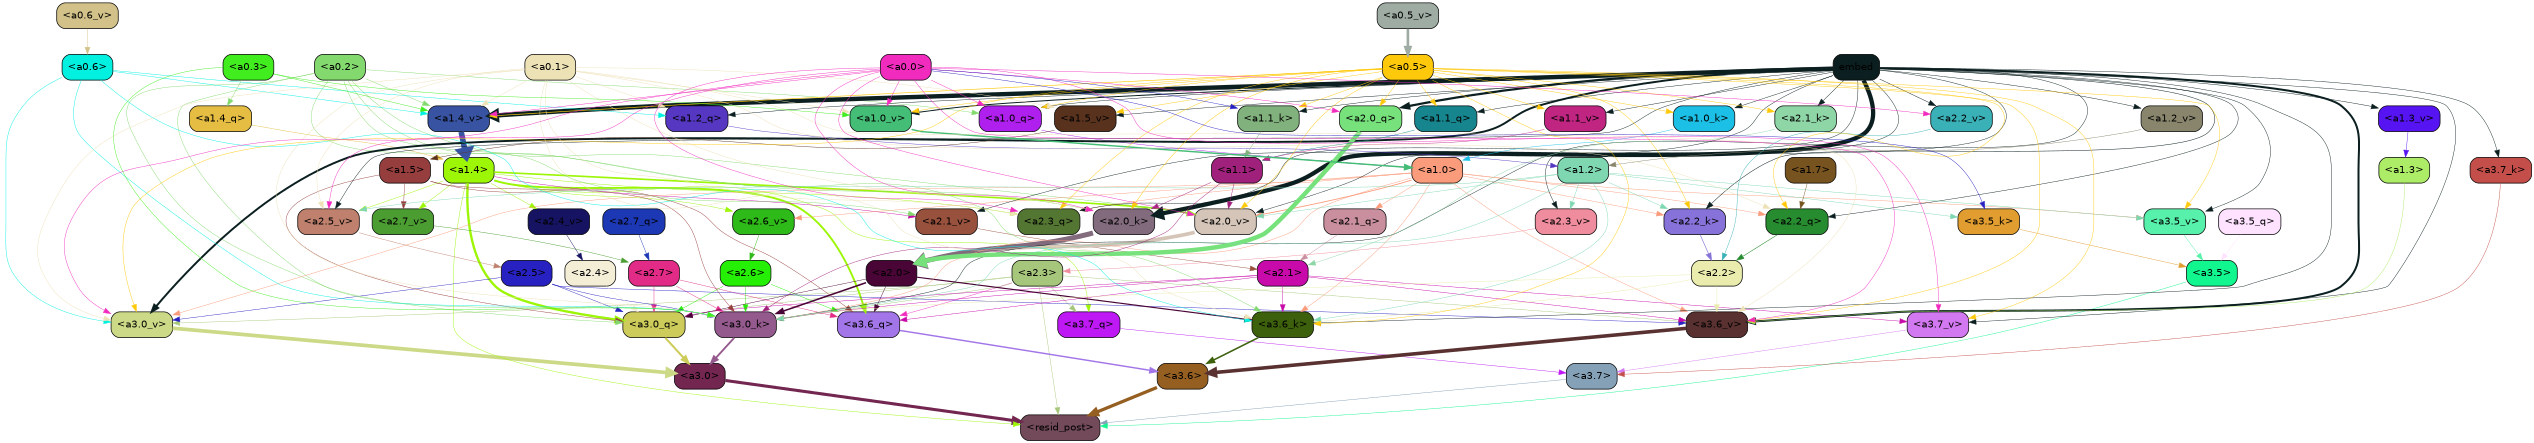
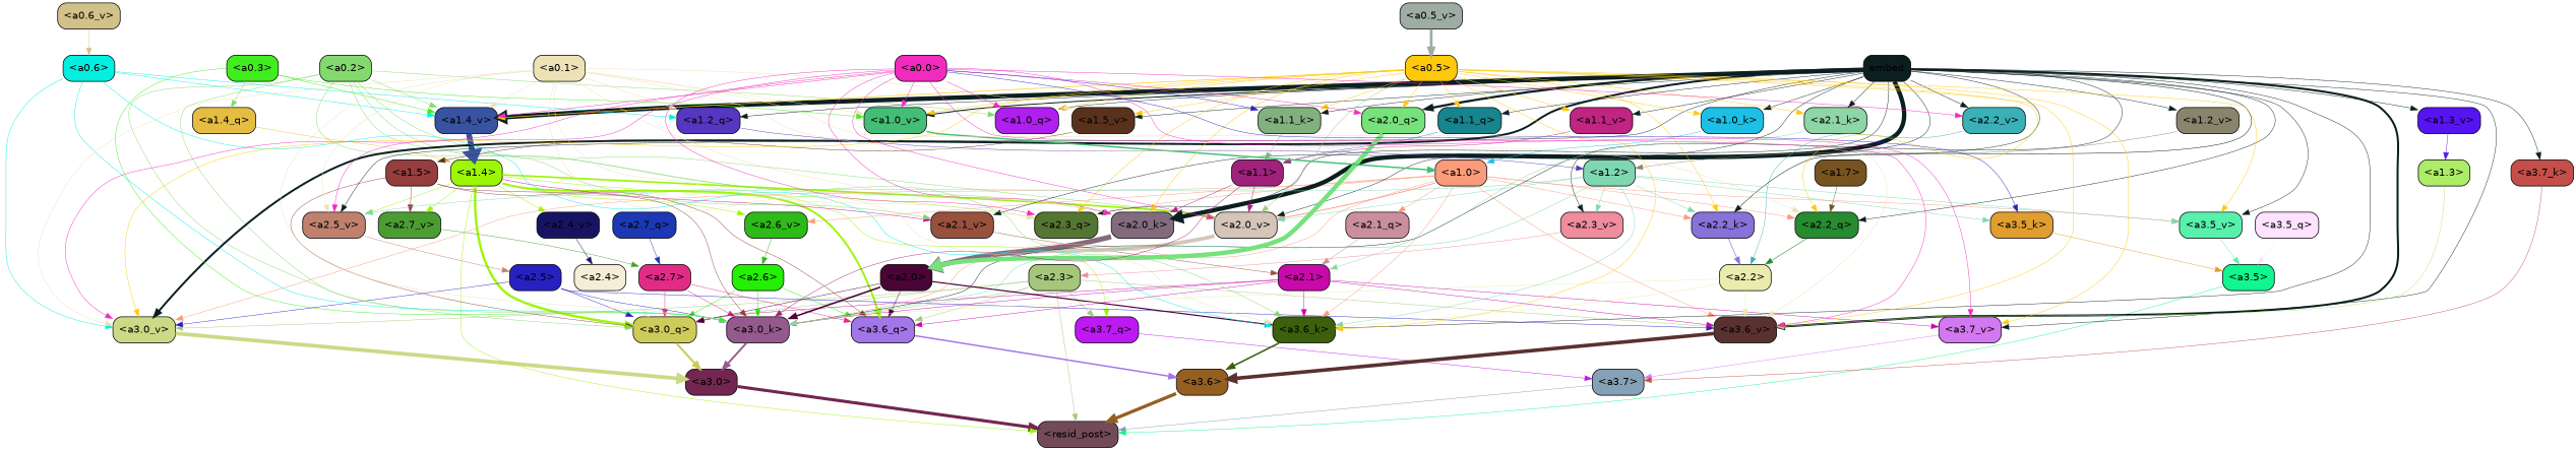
  strict digraph {
    splines=true
    node [color=black fontname=Helvetica shape=box style="filled, rounded"]
    edge [color="#0c1f20" penwidth=0.6]
    "<a3.7>" [fillcolor="#84a1b7"]
    "<resid_post>" [fillcolor="#734a59"]
    "<a3.6>" [fillcolor="#955f22"]
    "<a3.5>" [fillcolor="#11f68e"]
    "<a3.0>" [fillcolor="#722650"]
    "<a2.3>" [fillcolor="#a6c77b"]
    "<a3.7_q>" [fillcolor="#be19f5"]
    "<a3.6_q>" [fillcolor="#a275e8"]
    "<a3.0_q>" [fillcolor="#cdcc5b"]
    "<a3.0_k>" [fillcolor="#955a8d"]
    "<a3.6_v>" [fillcolor="#593130"]
    "<a3.0_v>" [fillcolor="#ccd986"]
    "<a1.4>" [fillcolor="#9cf606"]
    "<a2.3_q>" [fillcolor="#547633"]
    "<a2.7_v>" [fillcolor="#4b9d32"]
    "<a2.6_v>" [fillcolor="#2eba18"]
    "<a2.5_v>" [fillcolor="#bf816e"]
    "<a2.4_v>" [fillcolor="#161462"]
    "<a2.1_v>" [fillcolor="#98513d"]
    "<a2.0_v>" [fillcolor="#d4c5b8"]
    "<a2.7>" [fillcolor="#e22b86"]
    "<a2.6>" [fillcolor="#24ef04"]
    "<a2.5>" [fillcolor="#2821c2"]
    "<a2.4>" [fillcolor="#f5eed7"]
    "<a2.1>" [fillcolor="#c70aa9"]
    "<a2.0>" [fillcolor="#480535"]
    "<a3.6_k>" [fillcolor="#3c600b"]
    "<a3.7_v>" [fillcolor="#d278f1"]
    "<a3.5_q>" [fillcolor="#fee2ff"]
    "<a3.7_k>" [fillcolor="#c44e49"]
    "<a3.5_k>" [fillcolor="#e19d30"]
    "<a3.5_v>" [fillcolor="#57f1ab"]
    "<a1.5>" [fillcolor="#963d3d"]
    "<a0.2>" [fillcolor="#84d96e"]
    "<a2.0_k>" [fillcolor="#836b7e"]
    "<a1.0_q>" [fillcolor="#af1fee"]
    "<a1.4_v>" [fillcolor="#3853a1"]
    "<a1.4_q>" [fillcolor="#e6bd43"]
    "<a1.0>" [fillcolor="#fa9b7b"]
    "<a2.2_q>" [fillcolor="#278b2f"]
    "<a2.2_k>" [fillcolor="#8672d8"]
    "<a2.1_q>" [fillcolor="#ca8f9e"]
    embed [fillcolor="#0c1f20"]
    "<a2.0_q>" [fillcolor="#77e27c"]
    "<a2.1_k>" [fillcolor="#8fd6a6"]
    "<a2.3_v>" [fillcolor="#ef8c9d"]
    "<a2.2_v>" [fillcolor="#39b1b7"]
    "<a1.2_q>" [fillcolor="#5537c2"]
    "<a1.1_q>" [fillcolor="#16858d"]
    "<a1.1_k>" [fillcolor="#81b17d"]
    "<a1.0_k>" [fillcolor="#1cc0e7"]
    "<a1.5_v>" [fillcolor="#59321e"]
    "<a1.3_v>" [fillcolor="#5714f3"]
    "<a1.2_v>" [fillcolor="#88856c"]
    "<a1.1_v>" [fillcolor="#bf2581"]
    "<a1.0_v>" [fillcolor="#44be76"]
    "<a2.2>" [fillcolor="#e9ecac"]
    "<a1.2>" [fillcolor="#7ed7b1"]
    "<a1.1>" [fillcolor="#a0217b"]
    "<a1.3>" [fillcolor="#adec66"]
    "<a0.6>" [fillcolor="#02f0e0"]
    "<a0.5>" [fillcolor="#ffc90b"]
    "<a0.1>" [fillcolor="#ede1b6"]
    "<a0.0>" [fillcolor="#f22bbf"]
    "<a0.3>" [fillcolor="#41ed1f"]
    "<a2.7_q>" [fillcolor="#1c38b5"]
    "<a1.7>" [fillcolor="#775320"]
    "<a0.6_v>" [fillcolor="#d2c289"]
    "<a0.5_v>" [fillcolor="#9faca4"]
    "<a3.7>" -> "<resid_post>" [color="#84a1b7" penwidth=0.6239100098609924]
    "<a3.6>" -> "<resid_post>" [color="#955f22" penwidth=4.569062113761902]
    "<a3.5>" -> "<resid_post>" [color="#11f68e"]
    "<a3.0>" -> "<resid_post>" [color="#722650" penwidth=4.283544182777405]
    "<a2.3>" -> "<resid_post>" [color="#a6c77b"]
    "<a2.3>" -> "<a3.7_q>" [color="#a6c77b"]
-   "<a2.3>" -> "<a3.6_q>" [color="#f22bbf"]
+   "<a2.3>" -> "<a3.6_q>" [color="#a6c77b"]
    "<a2.3>" -> "<a3.0_q>" [color="#a6c77b"]
    "<a2.3>" -> "<a3.0_k>" [color="#a6c77b"]
    "<a2.3>" -> "<a3.6_v>" [color="#a6c77b"]
    "<a2.3>" -> "<a3.0_v>" [color="#a6c77b"]
    "<a3.7_q>" -> "<a3.7>" [color="#be19f5"]
    "<a3.6_q>" -> "<a3.6>" [color="#a275e8" penwidth=2.03758105635643]
    "<a3.0_q>" -> "<a3.0>" [color="#cdcc5b" penwidth=2.8638100624084473]
    "<a3.0_k>" -> "<a3.0>" [color="#955a8d" penwidth=2.6274144649505615]
    "<a3.6_v>" -> "<a3.6>" [color="#593130" penwidth=5.002329230308533]
    "<a3.0_v>" -> "<a3.0>" [color="#ccd986" penwidth=5.188832879066467]
    "<a1.4>" -> "<resid_post>" [color="#9cf606"]
    "<a1.4>" -> "<a3.7_q>" [color="#9cf606"]
    "<a1.4>" -> "<a3.6_q>" [color="#9cf606" penwidth=2.6908124685287476]
    "<a1.4>" -> "<a3.0_q>" [color="#9cf606" penwidth=3.32076895236969]
    "<a1.4>" -> "<a2.3_q>" [color="#9cf606"]
    "<a1.4>" -> "<a2.7_v>" [color="#9cf606"]
    "<a1.4>" -> "<a2.6_v>" [color="#9cf606"]
    "<a1.4>" -> "<a2.5_v>" [color="#9cf606"]
    "<a1.4>" -> "<a2.4_v>" [color="#9cf606"]
    "<a1.4>" -> "<a2.1_v>" [color="#c70aa9"]
    "<a1.4>" -> "<a2.0_v>" [color="#9cf606" penwidth=2.3065454959869385]
    "<a2.7_v>" -> "<a2.7>" [color="#4b9d32"]
    "<a2.6_v>" -> "<a2.6>" [color="#2eba18"]
    "<a2.5_v>" -> "<a2.5>" [color="#bf816e"]
    "<a2.4_v>" -> "<a2.4>" [color="#161462"]
    "<a2.1_v>" -> "<a2.1>" [color="#98513d"]
    "<a2.0_v>" -> "<a2.0>" [color="#d4c5b8" penwidth=5.12138295173645]
    "<a2.7>" -> "<a3.6_q>" [color="#e22b86"]
    "<a2.7>" -> "<a3.0_q>" [color="#e22b86"]
    "<a2.7>" -> "<a3.0_k>" [color="#e22b86"]
    "<a2.6>" -> "<a3.6_q>" [color="#24ef04"]
    "<a2.6>" -> "<a3.0_q>" [color="#24ef04"]
    "<a2.6>" -> "<a3.0_k>" [color="#24ef04"]
    "<a2.5>" -> "<a3.0_q>" [color="#2821c2"]
    "<a2.5>" -> "<a3.0_k>" [color="#2821c2"]
    "<a2.5>" -> "<a3.6_v>" [color="#2821c2"]
    "<a2.5>" -> "<a3.0_v>" [color="#2821c2"]
    "<a2.4>" -> "<a3.0_q>" [color="#f5eed7"]
    "<a2.1>" -> "<a3.6_q>" [color="#c70aa9"]
    "<a2.1>" -> "<a3.0_q>" [color="#c70aa9"]
    "<a2.1>" -> "<a3.0_k>" [color="#c70aa9"]
    "<a2.1>" -> "<a3.6_v>" [color="#c70aa9"]
    "<a2.1>" -> "<a3.6_k>" [color="#c70aa9"]
    "<a2.1>" -> "<a3.7_v>" [color="#c70aa9"]
    "<a2.0>" -> "<a3.6_q>" [color="#480535"]
    "<a2.0>" -> "<a3.0_q>" [color="#480535"]
    "<a2.0>" -> "<a3.0_k>" [color="#480535" penwidth=2.182972814887762]
    "<a2.0>" -> "<a3.6_k>" [color="#480535" penwidth=1.6254686117172241]
    "<a3.6_k>" -> "<a3.6>" [color="#3c600b" penwidth=2.174198240041733]
    "<a3.7_v>" -> "<a3.7>" [color="#d278f1"]
    "<a3.5_q>" -> "<a3.5>" [color="#fee2ff"]
    "<a3.7_k>" -> "<a3.7>" [color="#c44e49"]
    "<a3.5_k>" -> "<a3.5>" [color="#e19d30"]
    "<a3.5_v>" -> "<a3.5>" [color="#57f1ab"]
    "<a1.5>" -> "<a3.6_q>" [color="#963d3d"]
    "<a1.5>" -> "<a3.0_q>" [color="#963d3d"]
    "<a1.5>" -> "<a3.0_k>" [color="#963d3d"]
    "<a1.5>" -> "<a2.7_v>" [color="#963d3d"]
    "<a0.2>" -> "<a3.0_q>" [color="#84d96e"]
    "<a0.2>" -> "<a3.0_k>" [color="#84d96e"]
    "<a0.2>" -> "<a2.1_v>" [color="#84d96e"]
    "<a0.2>" -> "<a2.0_v>" [color="#84d96e"]
    "<a0.2>" -> "<a3.6_k>" [color="#84d96e"]
    "<a0.2>" -> "<a2.0_k>" [color="#84d96e"]
    "<a0.2>" -> "<a1.0_q>" [color="#84d96e"]
    "<a0.2>" -> "<a1.4_v>" [color="#84d96e"]
    "<a2.0_k>" -> "<a2.0>" [color="#836b7e" penwidth=7.056803464889526]
-   "<a1.0_q>" -> "<a1.0>" [color="#af1fee"]
    "<a1.4_v>" -> "<a1.4>" [color="#3853a1" penwidth=7.850657939910889]
    "<a1.4_q>" -> "<a1.4>" [color="#e6bd43"]
    "<a1.0>" -> "<a3.0_k>" [color="#fa9b7b"]
    "<a1.0>" -> "<a3.6_v>" [color="#fa9b7b"]
    "<a1.0>" -> "<a3.0_v>" [color="#fa9b7b"]
    "<a1.0>" -> "<a2.3_q>" [color="#fa9b7b"]
    "<a1.0>" -> "<a2.6_v>" [color="#fa9b7b"]
    "<a1.0>" -> "<a2.0_v>" [color="#fa9b7b" penwidth=1.2192587852478027]
    "<a1.0>" -> "<a3.6_k>" [color="#fa9b7b"]
    "<a1.0>" -> "<a3.5_v>" [color="#fa9b7b"]
    "<a1.0>" -> "<a2.2_q>" [color="#fa9b7b"]
    "<a1.0>" -> "<a2.2_k>" [color="#fa9b7b"]
    "<a1.0>" -> "<a2.1_q>" [color="#fa9b7b"]
    "<a2.2_q>" -> "<a2.2>" [color="#278b2f" penwidth=0.7585353851318359]
    "<a2.2_k>" -> "<a2.2>" [color="#8672d8" penwidth=0.87534499168396]
    "<a2.1_q>" -> "<a2.1>" [color="#ca8f9e"]
    embed -> "<a3.0_k>"
    embed -> "<a3.6_v>" [penwidth=2.809220314025879]
    embed -> "<a3.0_v>" [penwidth=2.754121422767639]
    embed -> "<a2.3_q>"
    embed -> "<a2.5_v>"
    embed -> "<a2.1_v>"
    embed -> "<a2.0_v>"
    embed -> "<a3.6_k>"
    embed -> "<a3.7_v>"
    embed -> "<a3.7_k>"
    embed -> "<a3.5_v>"
    embed -> "<a2.0_k>" [penwidth=5.977519929409027]
    embed -> "<a1.0_q>"
    embed -> "<a1.4_v>" [penwidth=6.155339062213898]
    embed -> "<a2.2_q>"
    embed -> "<a2.2_k>" [penwidth=0.6805839538574219]
    embed -> "<a2.0_q>" [penwidth=3.102177858352661]
    embed -> "<a2.1_k>"
    embed -> "<a2.3_v>"
    embed -> "<a2.2_v>" [penwidth=0.6436443328857422]
    embed -> "<a1.2_q>" [penwidth=0.6224298477172852]
    embed -> "<a1.1_q>"
    embed -> "<a1.1_k>"
    embed -> "<a1.0_k>"
    embed -> "<a1.5_v>"
    embed -> "<a1.3_v>"
    embed -> "<a1.2_v>"
    embed -> "<a1.1_v>"
    embed -> "<a1.0_v>" [penwidth=1.3890299797058105]
    "<a2.0_q>" -> "<a2.0>" [color="#77e27c" penwidth=6.189085364341736]
    "<a2.1_k>" -> "<a2.1>" [color="#8fd6a6"]
    "<a2.3_v>" -> "<a2.3>" [color="#ef8c9d"]
    "<a2.2_v>" -> "<a2.2>" [color="#39b1b7"]
    "<a1.2_q>" -> "<a1.2>" [color="#5537c2" penwidth=0.6036911010742188]
    "<a1.1_q>" -> "<a1.1>" [color="#16858d"]
    "<a1.1_k>" -> "<a1.1>" [color="#81b17d"]
    "<a1.0_k>" -> "<a1.0>" [color="#1cc0e7"]
    "<a1.5_v>" -> "<a1.5>" [color="#59321e"]
    "<a1.3_v>" -> "<a1.3>" [color="#5714f3"]
    "<a1.2_v>" -> "<a1.2>" [color="#88856c"]
    "<a1.1_v>" -> "<a1.1>" [color="#bf2581"]
    "<a1.0_v>" -> "<a1.0>" [color="#44be76" penwidth=2.021620035171509]
    "<a2.2>" -> "<a3.0_k>" [color="#e9ecac" penwidth=0.6065438985824585]
    "<a2.2>" -> "<a3.6_v>" [color="#e9ecac"]
    "<a2.2>" -> "<a3.6_k>" [color="#e9ecac"]
    "<a1.2>" -> "<a3.0_k>" [color="#7ed7b1"]
    "<a1.2>" -> "<a2.5_v>" [color="#7ed7b1"]
    "<a1.2>" -> "<a2.0_v>" [color="#7ed7b1"]
    "<a1.2>" -> "<a3.6_k>" [color="#7ed7b1"]
    "<a1.2>" -> "<a3.5_k>" [color="#7ed7b1"]
    "<a1.2>" -> "<a3.5_v>" [color="#7ed7b1"]
    "<a1.2>" -> "<a2.2_k>" [color="#7ed7b1"]
    "<a1.2>" -> "<a2.3_v>" [color="#7ed7b1"]
    "<a1.1>" -> "<a3.0_k>" [color="#a0217b"]
    "<a1.1>" -> "<a2.0_v>" [color="#a0217b"]
    "<a1.1>" -> "<a2.0_k>" [color="#a0217b"]
    "<a1.3>" -> "<a3.6_v>" [color="#adec66"]
    "<a0.6>" -> "<a3.0_k>" [color="#02f0e0"]
    "<a0.6>" -> "<a3.0_v>" [color="#02f0e0"]
    "<a0.6>" -> "<a3.6_k>" [color="#02f0e0"]
    "<a0.6>" -> "<a1.4_v>" [color="#02f0e0"]
    "<a0.6>" -> "<a1.2_q>" [color="#02f0e0"]
    "<a0.5>" -> "<a3.6_v>" [color="#ffc90b"]
    "<a0.5>" -> "<a3.0_v>" [color="#ffc90b" penwidth=0.6120390892028809]
    "<a0.5>" -> "<a2.3_q>" [color="#ffc90b"]
-   "<a0.5>" -> "<a2.0_v>" [color="#ffc90b"]
+   "<a0.5>" -> "<a2.0_v>" [color="#a6c77b"]
    "<a0.5>" -> "<a3.6_k>" [color="#ffc90b"]
    "<a0.5>" -> "<a3.7_v>" [color="#ffc90b"]
    "<a0.5>" -> "<a3.5_v>" [color="#ffc90b"]
    "<a0.5>" -> "<a2.0_k>" [color="#ffc90b" penwidth=0.658348560333252]
    "<a0.5>" -> "<a1.0_q>" [color="#ffc90b"]
    "<a0.5>" -> "<a1.4_v>" [color="#ffc90b" penwidth=0.9002184867858887]
    "<a0.5>" -> "<a2.2_q>" [color="#ffc90b"]
    "<a0.5>" -> "<a2.2_k>" [color="#ffc90b"]
    "<a0.5>" -> "<a2.0_q>" [color="#ffc90b"]
    "<a0.5>" -> "<a2.1_k>" [color="#ffc90b"]
    "<a0.5>" -> "<a1.1_q>" [color="#ffc90b"]
    "<a0.5>" -> "<a1.1_k>" [color="#ffc90b"]
    "<a0.5>" -> "<a1.0_k>" [color="#ffc90b"]
    "<a0.5>" -> "<a1.5_v>" [color="#ffc90b"]
    "<a0.5>" -> "<a1.1_v>" [color="#ffc90b"]
    "<a0.5>" -> "<a1.0_v>" [color="#ffc90b"]
    "<a0.1>" -> "<a3.0_k>" [color="#ede1b6"]
    "<a0.1>" -> "<a3.6_v>" [color="#ede1b6"]
    "<a0.1>" -> "<a3.0_v>" [color="#ede1b6"]
    "<a0.1>" -> "<a2.3_q>" [color="#ede1b6"]
    "<a0.1>" -> "<a2.5_v>" [color="#ede1b6"]
    "<a0.1>" -> "<a3.6_k>" [color="#ede1b6"]
    "<a0.1>" -> "<a2.0_k>" [color="#ede1b6"]
    "<a0.1>" -> "<a1.4_v>" [color="#ede1b6"]
    "<a0.1>" -> "<a2.2_q>" [color="#ede1b6"]
    "<a0.1>" -> "<a1.2_q>" [color="#ede1b6"]
    "<a0.1>" -> "<a1.5_v>" [color="#ede1b6"]
    "<a0.1>" -> "<a1.0_v>" [color="#ede1b6"]
    "<a0.0>" -> "<a3.6_v>" [color="#f22bbf"]
    "<a0.0>" -> "<a3.0_v>" [color="#f22bbf"]
    "<a0.0>" -> "<a2.3_q>" [color="#f22bbf"]
    "<a0.0>" -> "<a2.5_v>" [color="#f22bbf"]
    "<a0.0>" -> "<a2.0_v>" [color="#f22bbf"]
    "<a0.0>" -> "<a3.7_v>" [color="#f22bbf"]
    "<a0.0>" -> "<a3.5_k>" [color="#2821c2"]
    "<a0.0>" -> "<a2.0_k>" [color="#f22bbf"]
    "<a0.0>" -> "<a1.0_q>" [color="#f22bbf"]
    "<a0.0>" -> "<a1.4_v>" [color="#f22bbf"]
    "<a0.0>" -> "<a2.0_q>" [color="#f22bbf"]
    "<a0.0>" -> "<a2.2_v>" [color="#f22bbf"]
    "<a0.0>" -> "<a1.1_k>" [color="#2821c2"]
    "<a0.0>" -> "<a1.0_v>" [color="#f22bbf"]
    "<a0.3>" -> "<a3.0_k>" [color="#41ed1f"]
    "<a0.3>" -> "<a1.4_v>" [color="#41ed1f"]
    "<a0.3>" -> "<a1.4_q>" [color="#84d96e"]
    "<a0.3>" -> "<a1.0_v>" [color="#41ed1f"]
    "<a2.7_q>" -> "<a2.7>" [color="#1c38b5"]
    "<a1.7>" -> "<a2.2_q>" [color="#775320"]
    "<a0.6_v>" -> "<a0.6>" [color="#d2c289"]
    "<a0.5_v>" -> "<a0.5>" [color="#9faca4" penwidth=3.7172799110412598]
  }
